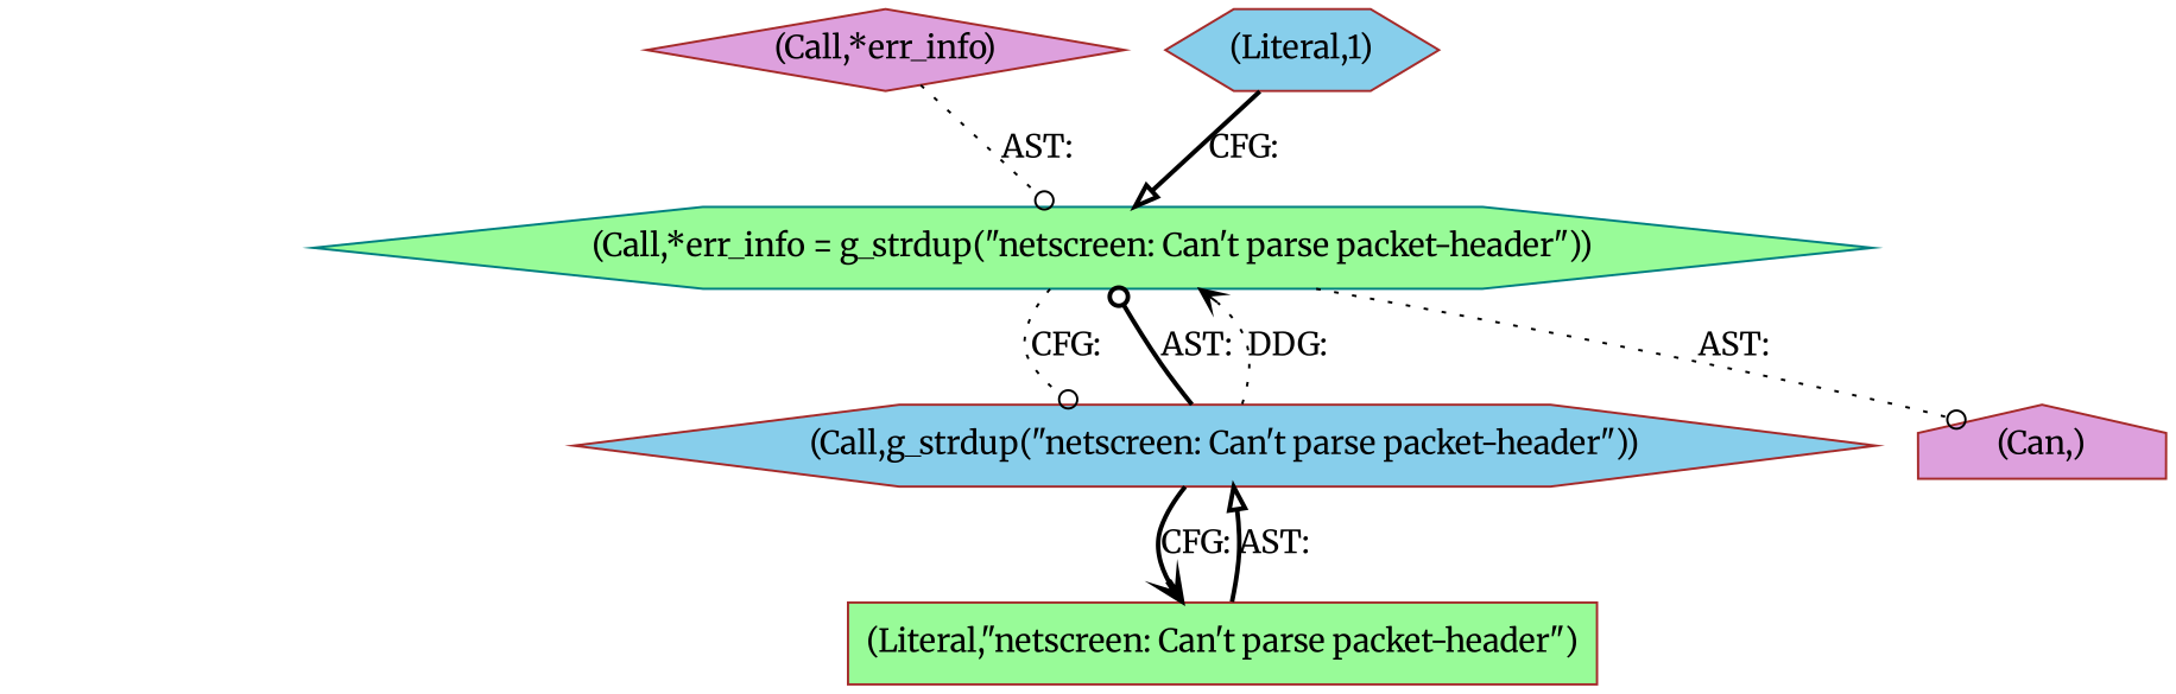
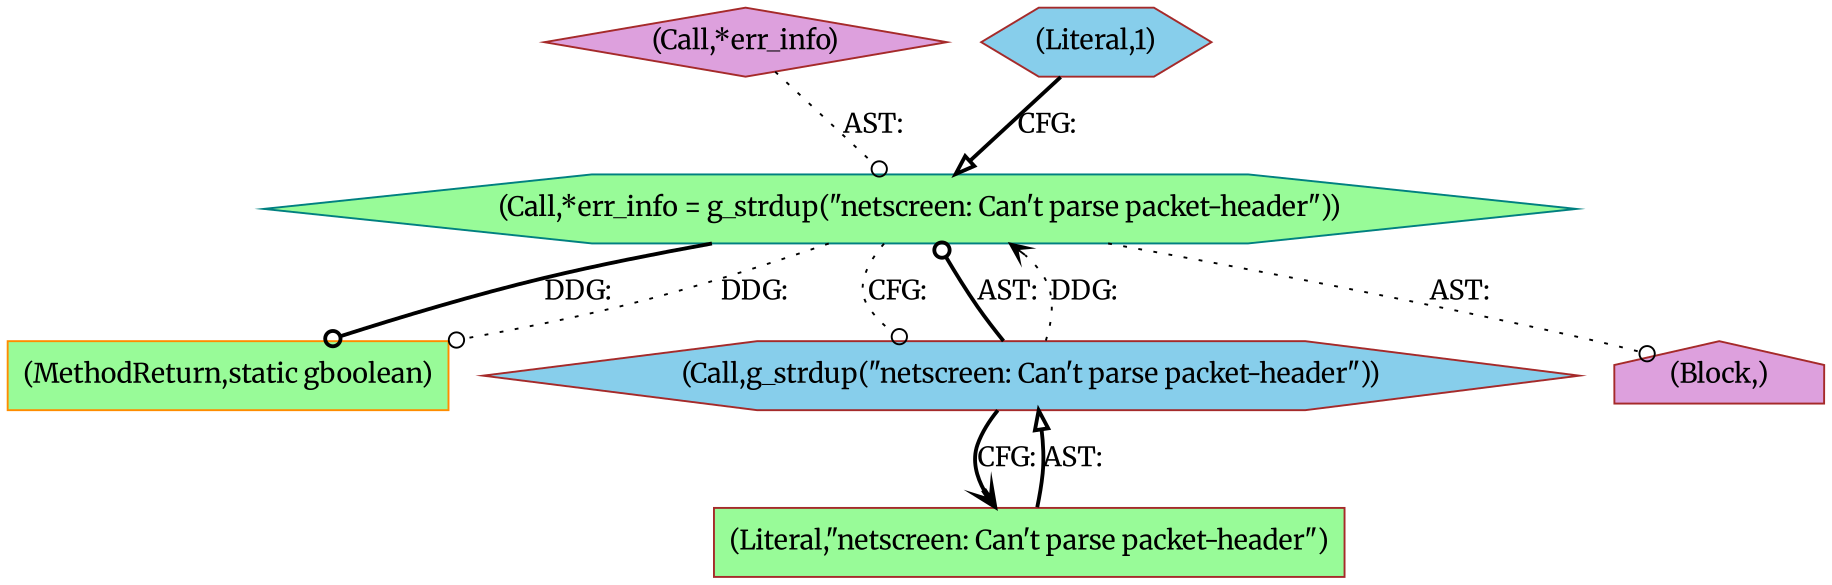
  digraph {
    fontname=Merriweather
    node [color=brown fillcolor=palegreen fontname=Merriweather shape=hexagon style=filled]
    edge [arrowhead=odot fontname=Merriweather style=dotted]
    n1 [color=teal label="(Call,*err_info = g_strdup(\"netscreen: Can't parse packet-header\"))"]
    n2 [fillcolor=skyblue label="(Call,g_strdup(\"netscreen: Can't parse packet-header\"))"]
-   n4 [fillcolor=plum label="(Can,)" shape=house]
+   n3 [color=darkorange label="(MethodReturn,static gboolean)" shape=box]
+   n4 [fillcolor=plum label="(Block,)" shape=house]
    n5 [label="(Literal,\"netscreen: Can't parse packet-header\")" shape=box]
    n6 [fillcolor=plum label="(Call,*err_info)" shape=diamond]
    n7 [fillcolor=skyblue label="(Literal,1)"]
    n1 -> n2 [label="CFG: "]
+   n1 -> n3 [label="DDG: " style=bold]
+   n1 -> n3 [label="DDG: "]
    n1 -> n4 [label="AST: "]
    n2 -> n1 [label="AST: " style=bold]
    n2 -> n1 [arrowhead=vee label="DDG: "]
    n2 -> n5 [arrowhead=vee label="CFG: " style=bold]
    n5 -> n2 [arrowhead=onormal label="AST: " style=bold]
    n6 -> n1 [label="AST: "]
    n7 -> n1 [arrowhead=onormal label="CFG: " style=bold]
  }
